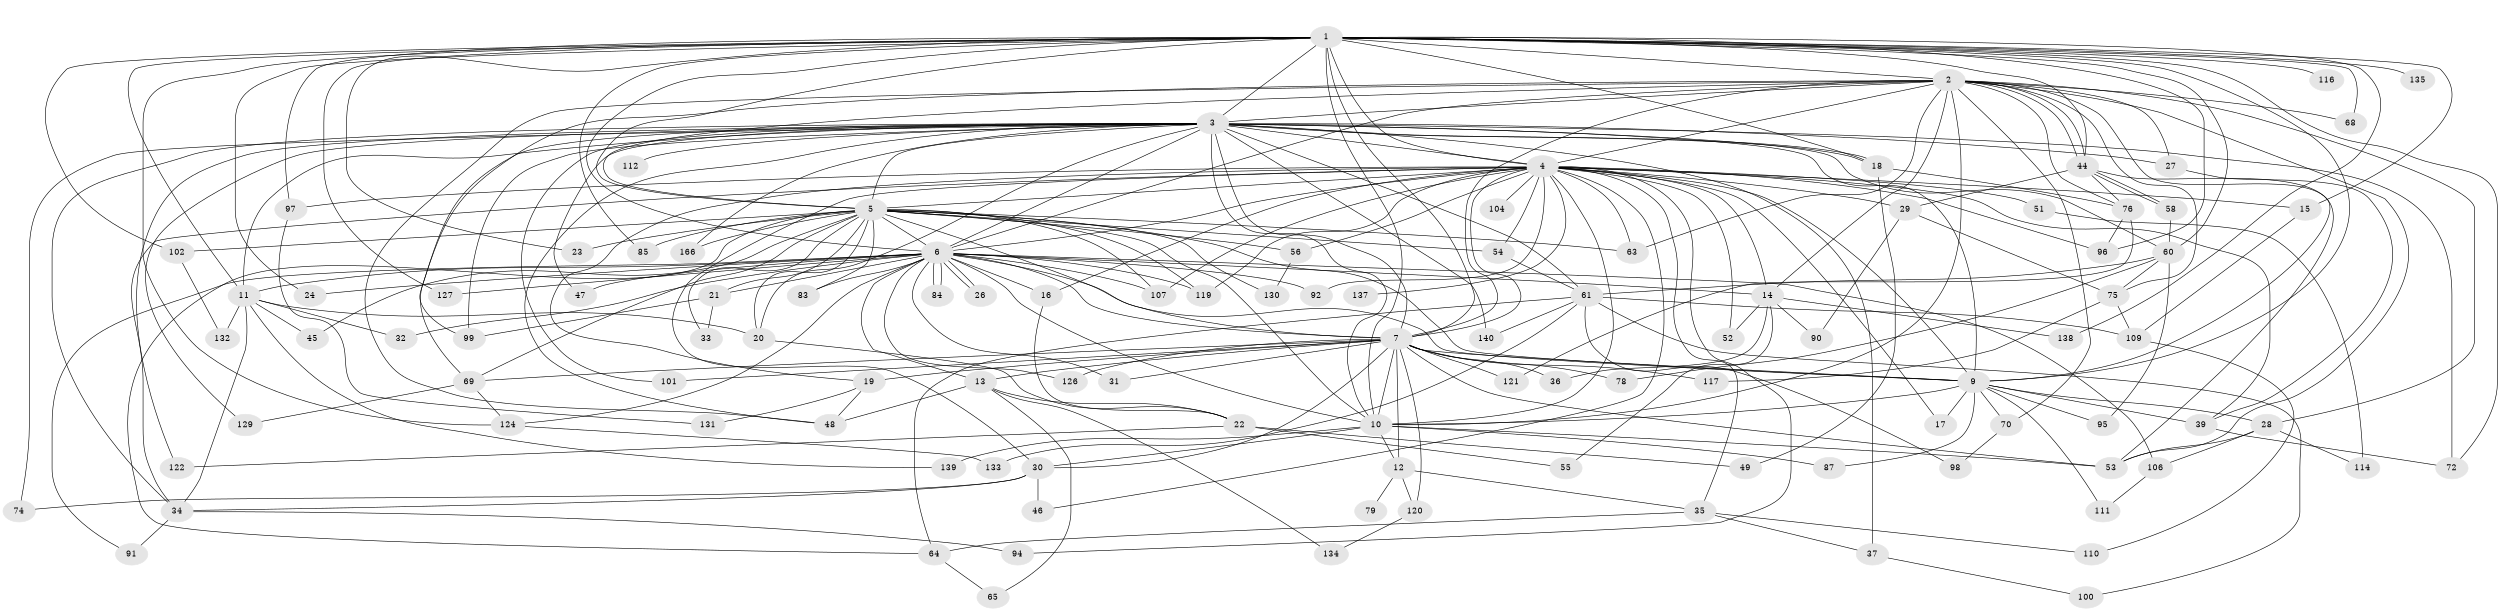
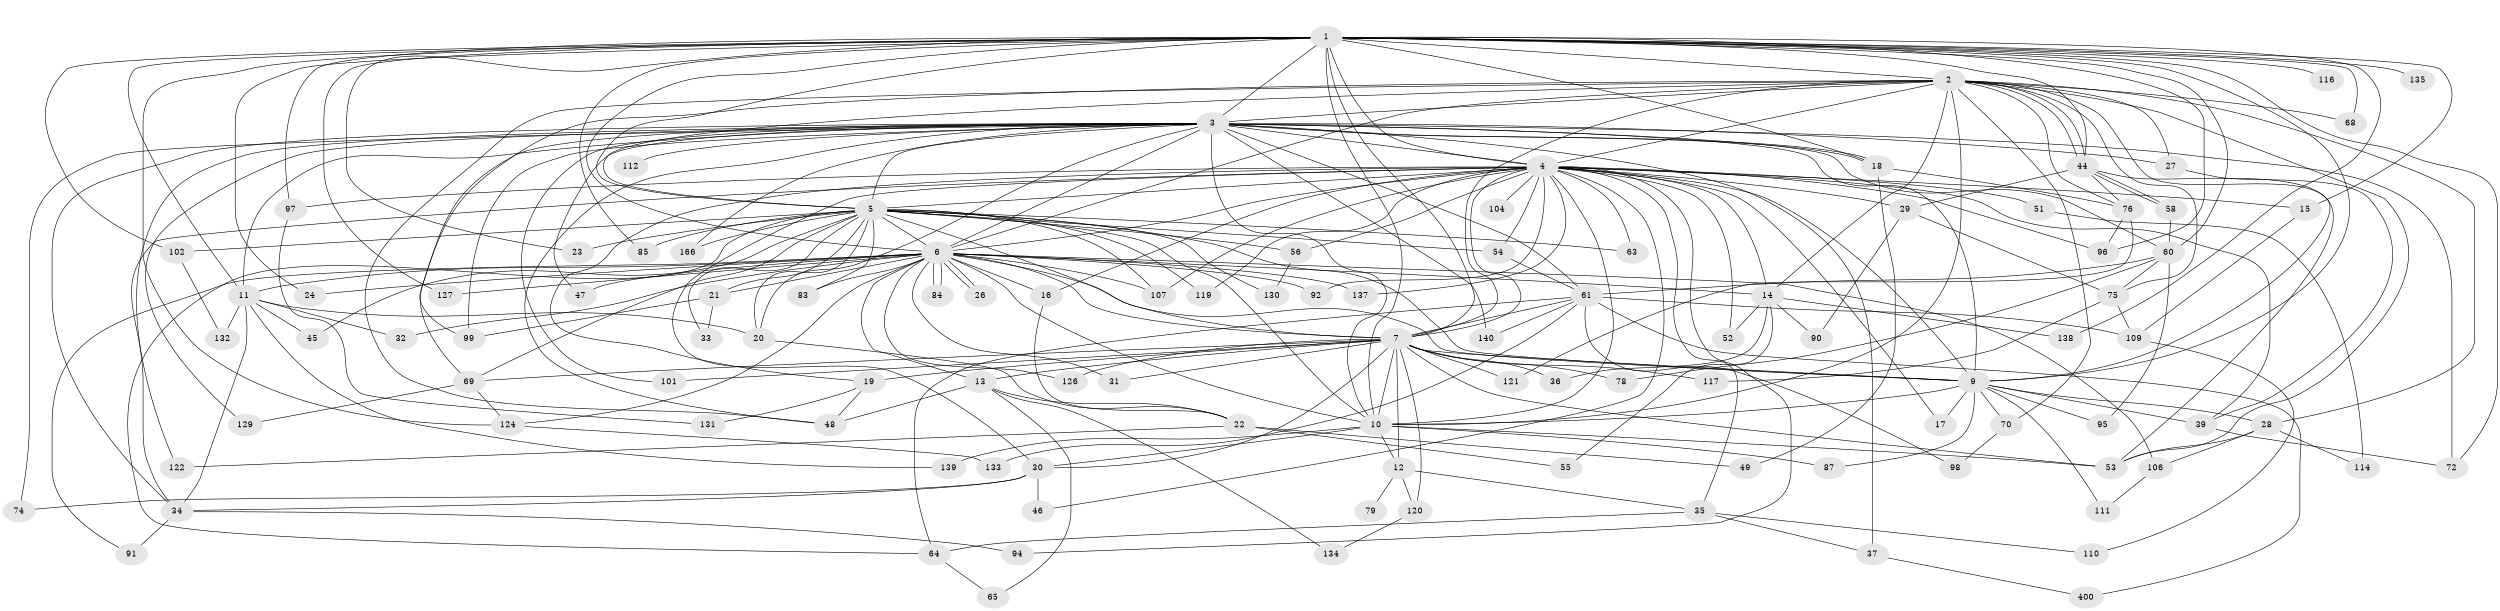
  graph {
    node [color=gray90 style=filled]
    1 [super="+25"]
    2 [super="+73"]
    3 [super="+128"]
    4 [super="+8"]
    5 [super="+125"]
    6 [super="+71"]
    7 [super="+38"]
    9 [super="+62"]
    10 [super="+86"]
    11 [super="+52"]
    15 [super="+113"]
    18 [super="+40"]
    23
    24
    44 [super="+108"]
    60 [super="+105"]
    68
    72 [super="+123"]
    85
    96 [super="+103"]
    97
    102
    116
    124
    127
    135
    138
    14 [super="+81"]
    27
    28 [super="+141"]
    48 [super="+67"]
    53 [super="+66"]
    63
    70
    75 [super="+93"]
    76 [super="+89"]
    99 [super="+118"]
    112
    20
    34 [super="+42"]
    37
    47
    61 [super="+77"]
    69 [super="+88"]
    74
    101
    122
    129
    n49 [label=166]
    140
    51
    16
    17
    19 [super="+57"]
    29
    30 [super="+41"]
    35 [super="+80"]
    39 [super="+59"]
    46
    54
    56
    n62 [label=52]
    92
    94
    104
    107 [super="+115"]
    119
    137
    33
    21
    45
    64
    83
    130
    13 [super="+43"]
    26
    31
    32
    84
    91
    106
    126
    12
    36
    78
    117
    120
    121
    87
    95
    111
    139
    132
    109
    49
    58
    114
    131
    133
    55
    90
    98
    22 [super="+50"]
-   100
+   100 [label=400]
    110
    65
    134
    79
    1 -- 2
    1 -- 3 [weight=2]
    1 -- 4 [weight=2]
    1 -- 5 [weight=2]
    1 -- 6
    1 -- 7
    1 -- 9
    1 -- 10
    1 -- 11
    1 -- 15
    1 -- 18
    1 -- 23
    1 -- 24
    1 -- 44
    1 -- 60
    1 -- 68
    1 -- 72
    1 -- 85
    1 -- 96
    1 -- 97
    1 -- 102
    1 -- 116
    1 -- 124
    1 -- 127
    1 -- 135
    1 -- 138
    2 -- 3
    2 -- 4 [weight=2]
    2 -- 5
    2 -- 6
    2 -- 7
    2 -- 9
    2 -- 10
    2 -- 44
    2 -- 44
    2 -- 68
    2 -- 14
    2 -- 27
    2 -- 28
    2 -- 48
    2 -- 53
-   2 -- 63
    2 -- 70
    2 -- 75
    2 -- 76
    2 -- 99
    3 -- 4 [weight=2]
    3 -- 5
    3 -- 6
-   3 -- 7
+   61 -- 7
    3 -- 9
    3 -- 10
    3 -- 11
    3 -- 18
    3 -- 18
    3 -- 60
    3 -- 72
    3 -- 27
    3 -- 48
    3 -- 99
    3 -- 112
    3 -- 20
    3 -- 34
    3 -- 37
    3 -- 47
    3 -- 61
    3 -- 69
    3 -- 74
    3 -- 101
    3 -- 122
    3 -- 129
    3 -- n49
    3 -- 140
    4 -- 5 [weight=2]
    4 -- 6 [weight=2]
    4 -- 7 [weight=2]
    4 -- 9 [weight=2]
    4 -- 10 [weight=2]
    4 -- 15
    4 -- 96
    4 -- 97
    4 -- 14
    4 -- 63
    4 -- 34
    4 -- 51
    4 -- 16
    4 -- 17
    4 -- 19
    4 -- 29 [weight=2]
    4 -- 30
    4 -- 35
    4 -- 39
    4 -- 46
    4 -- 54
    4 -- 56
    4 -- n62
    4 -- 92
    4 -- 94
    4 -- 104 [weight=2]
    4 -- 107
    4 -- 119
    4 -- 137
    5 -- 6
    5 -- 7
    5 -- 9
    5 -- 10
    5 -- 23
    5 -- 85
    5 -- 102
    5 -- 63
    5 -- 20
    5 -- 69
    5 -- n49
    5 -- 54
    5 -- 56
    5 -- 107
    5 -- 119
    5 -- 33
    5 -- 21
    5 -- 45
    5 -- 64
    5 -- 83
    5 -- 130
    6 -- 7
    6 -- 9
    6 -- 10
    6 -- 11 [weight=2]
    6 -- 24
    6 -- 124
    6 -- 127
    6 -- 14
    6 -- 47
    6 -- 16
    6 -- 92
    6 -- 107
-   6 -- 119
+   6 -- 137
    6 -- 21
    6 -- 83
    6 -- 13 [weight=2]
    6 -- 26
    6 -- 26
    6 -- 31
    6 -- 32
    6 -- 84
    6 -- 84
    6 -- 91
    6 -- 106
    6 -- 126
    7 -- 9 [weight=2]
    7 -- 10
    7 -- 53
    7 -- 69
    7 -- 101
    7 -- 19
    7 -- 30
    7 -- 13
    7 -- 31
    7 -- 126
    7 -- 12
    7 -- 36
    7 -- 78
    7 -- 117
    7 -- 120
    7 -- 121
    9 -- 10
    9 -- 28
    9 -- 70
    9 -- 17
    9 -- 39
    9 -- 87
    9 -- 95
    9 -- 111
    10 -- 53
    10 -- 30
    10 -- 12
    10 -- 87
    10 -- 139
    11 -- 20
    11 -- 34
    11 -- 45
    11 -- 32
    11 -- 139
    11 -- 132
    15 -- 109
    18 -- 76
    18 -- 49
    44 -- 53
    44 -- 76
    44 -- 29
    44 -- 58
    44 -- 58
    60 -- 75
    60 -- 61
    60 -- 78
    60 -- 95
    97 -- 131
    102 -- 132
    124 -- 133
    14 -- 138
    14 -- n62
    14 -- 36
    14 -- 55
    14 -- 90
    27 -- 39
    28 -- 53
    28 -- 106
    28 -- 114
    70 -- 98
    75 -- 117
    75 -- 109
    76 -- 96
    76 -- 121
    20 -- 22
    34 -- 94
    34 -- 91
    37 -- 100
    61 -- 140
    61 -- 64
    61 -- 109
    61 -- 133
    61 -- 98
    61 -- 100
    69 -- 124
    69 -- 129
    51 -- 114
    16 -- 22
    19 -- 48
    19 -- 131
    29 -- 75
    29 -- 90
    30 -- 34
    30 -- 74
    30 -- 46
    35 -- 37
    35 -- 64
    35 -- 110
    39 -- 72
    54 -- 61
    56 -- 130
    21 -- 99
    21 -- 33
    64 -- 65
    13 -- 48
    13 -- 22
    13 -- 65
    13 -- 134
    106 -- 111
    12 -- 35
    12 -- 120
    12 -- 79
    120 -- 134
    109 -- 110
    58 -- 60
    22 -- 122
    22 -- 49
    22 -- 55
  }
